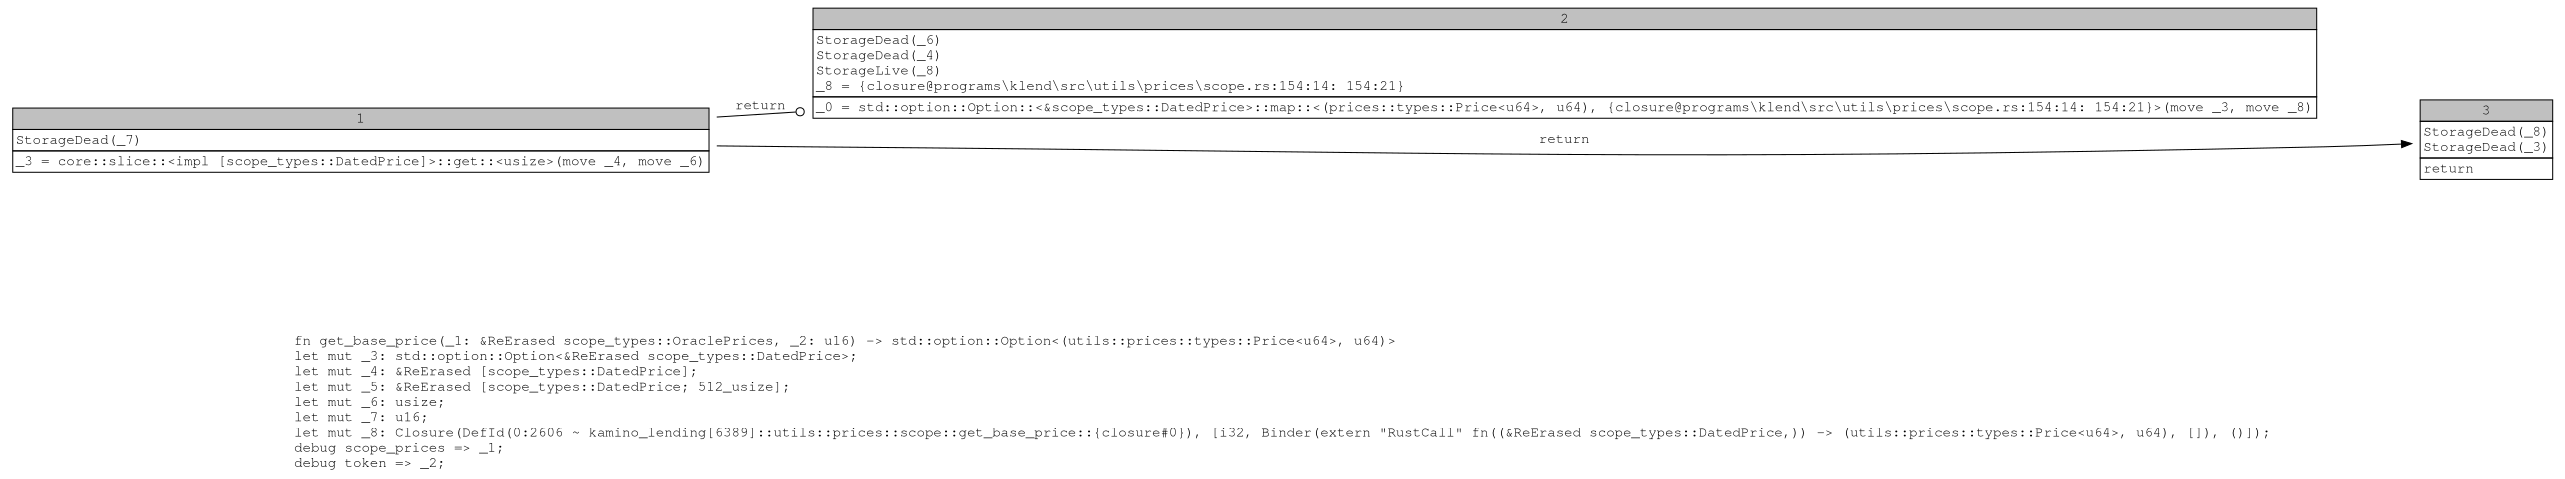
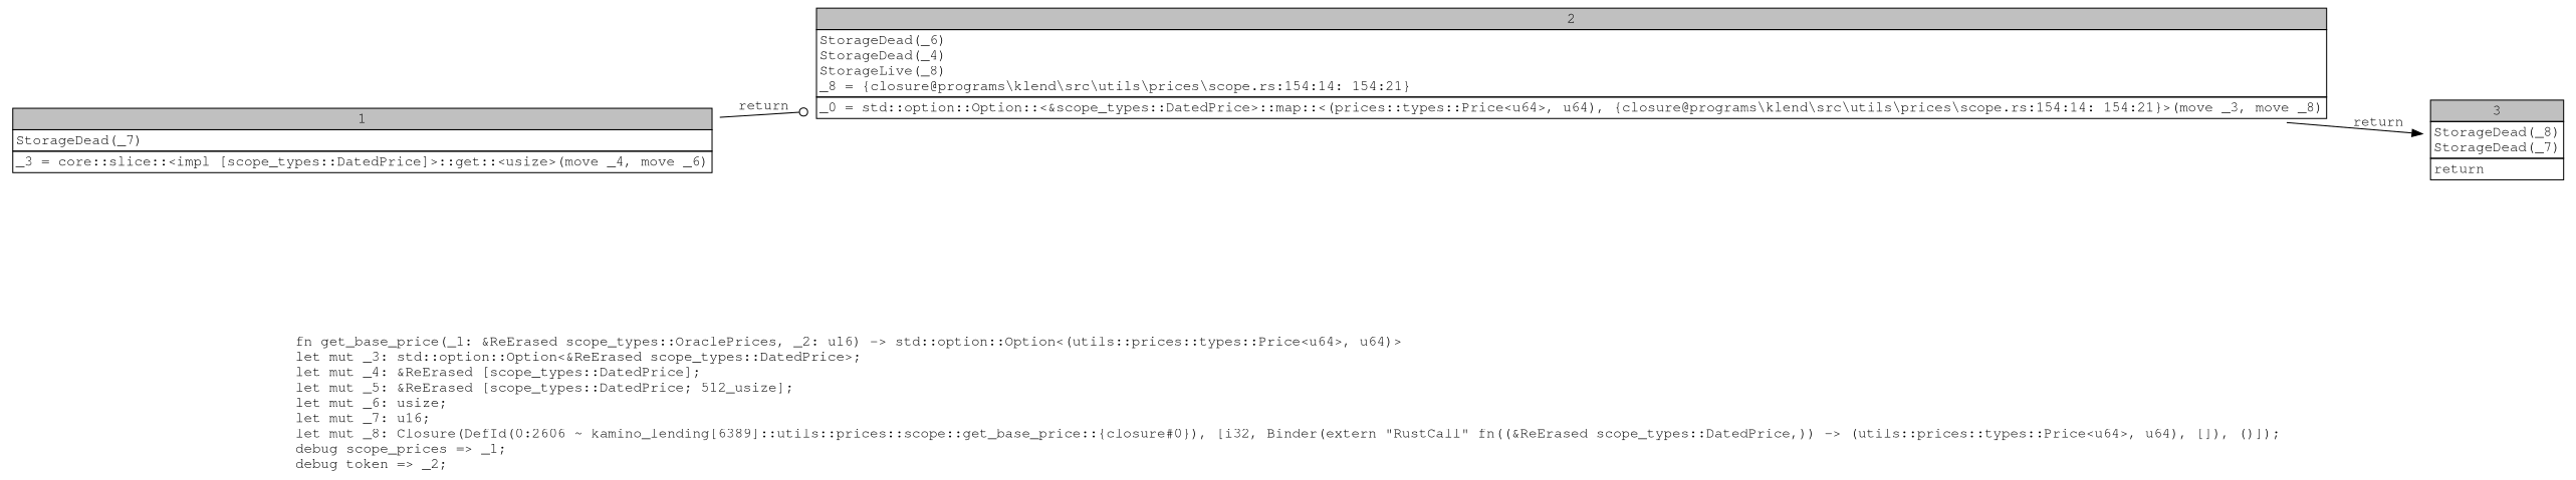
  digraph {
    fontname="Courier, monospace"
    label=<fn get_base_price(_1: &amp;ReErased scope_types::OraclePrices, _2: u16) -&gt; std::option::Option&lt;(utils::prices::types::Price&lt;u64&gt;, u64)&gt;<br align="left"/>let mut _3: std::option::Option&lt;&amp;ReErased scope_types::DatedPrice&gt;;<br align="left"/>let mut _4: &amp;ReErased [scope_types::DatedPrice];<br align="left"/>let mut _5: &amp;ReErased [scope_types::DatedPrice; 512_usize];<br align="left"/>let mut _6: usize;<br align="left"/>let mut _7: u16;<br align="left"/>let mut _8: Closure(DefId(0:2606 ~ kamino_lending[6389]::utils::prices::scope::get_base_price::{closure#0}), [i32, Binder(extern &quot;RustCall&quot; fn((&amp;ReErased scope_types::DatedPrice,)) -&gt; (utils::prices::types::Price&lt;u64&gt;, u64), []), ()]);<br align="left"/>debug scope_prices =&gt; _1;<br align="left"/>debug token =&gt; _2;<br align="left"/>>
    rankdir=LR
    node [fontname="Courier, monospace" shape=none]
    edge [fontname="Courier, monospace"]
    n1 [label=<<table border="0" cellborder="1" cellspacing="0"><tr><td bgcolor="gray" align="center" colspan="1">1</td></tr><tr><td align="left" balign="left">StorageDead(_7)<br/></td></tr><tr><td align="left">_3 = core::slice::&lt;impl [scope_types::DatedPrice]&gt;::get::&lt;usize&gt;(move _4, move _6)</td></tr></table>>]
    n2 [label=<<table border="0" cellborder="1" cellspacing="0"><tr><td bgcolor="gray" align="center" colspan="1">2</td></tr><tr><td align="left" balign="left">StorageDead(_6)<br/>StorageDead(_4)<br/>StorageLive(_8)<br/>_8 = {closure@programs\klend\src\utils\prices\scope.rs:154:14: 154:21}<br/></td></tr><tr><td align="left">_0 = std::option::Option::&lt;&amp;scope_types::DatedPrice&gt;::map::&lt;(prices::types::Price&lt;u64&gt;, u64), {closure@programs\klend\src\utils\prices\scope.rs:154:14: 154:21}&gt;(move _3, move _8)</td></tr></table>>]
-   n3 [label=<<table border="0" cellborder="1" cellspacing="0"><tr><td bgcolor="gray" align="center" colspan="1">3</td></tr><tr><td align="left" balign="left">StorageDead(_8)<br/>StorageDead(_3)<br/></td></tr><tr><td align="left">return</td></tr></table>>]
+   n3 [label=<<table border="0" cellborder="1" cellspacing="0"><tr><td bgcolor="gray" align="center" colspan="1">3</td></tr><tr><td align="left" balign="left">StorageDead(_8)<br/>StorageDead(_7)<br/></td></tr><tr><td align="left">return</td></tr></table>>]
    n1 -> n2 [arrowhead=odot label=return]
-   n1 -> n3 [arrowhead=normal label=return]
+   n2 -> n3 [arrowhead=normal label=return]
  }
